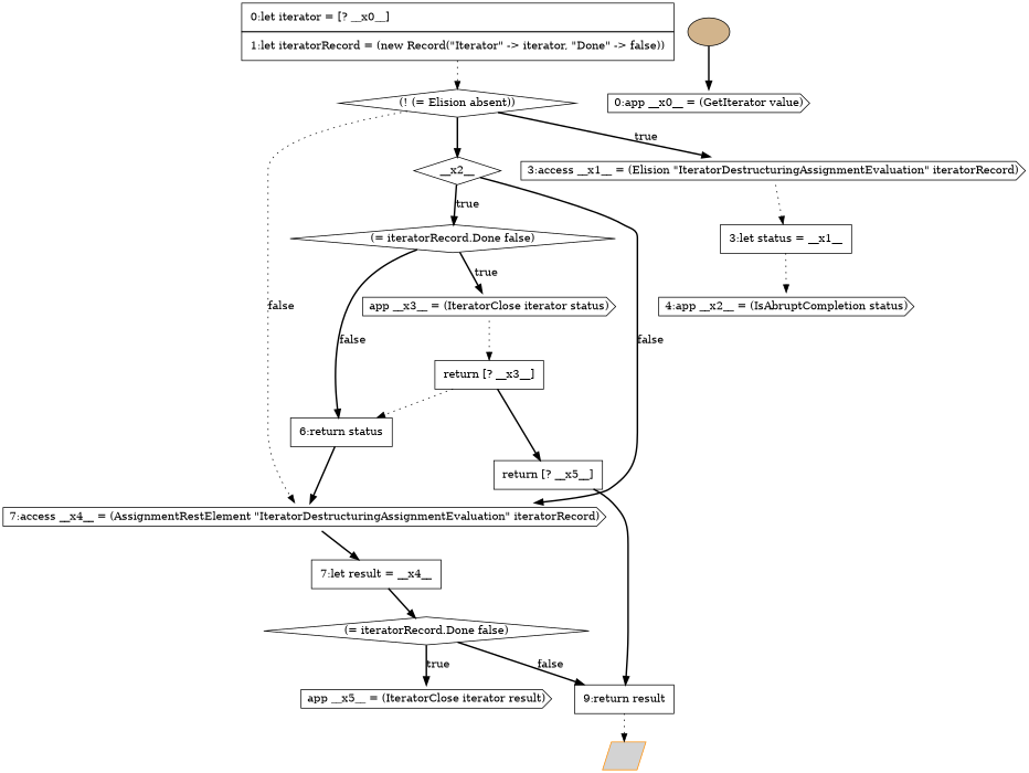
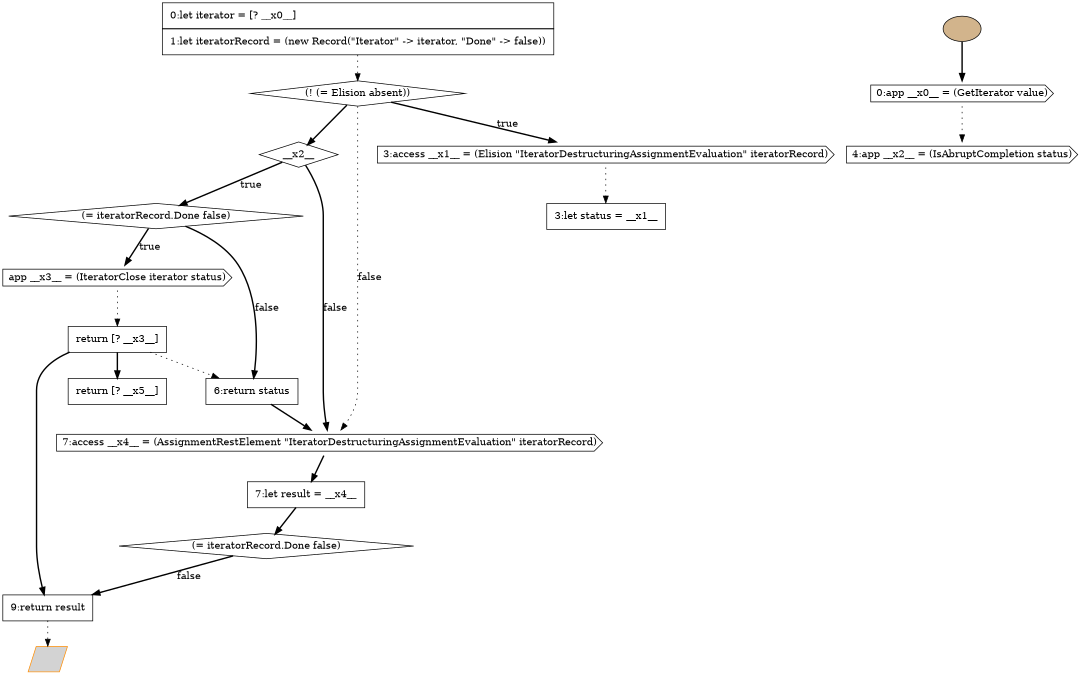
  digraph {
    node [color=black fillcolor=white shape=none style=filled]
    edge [color=black style=bold]
    n1 [label=<<font color="black">(= iteratorRecord.Done false)</font>> shape=diamond]
    n2 [label=<<font color="black">app __x3__ = (IteratorClose iterator status)</font>> shape=cds]
    n3 [label=<<font color="black">     <table border="0" cellborder="1" cellspacing="0" cellpadding="10">       <tr><td align="left">6:return status</td></tr>     </table>   </font>> margin=0]
    n4 [label=<<font color="black">     <table border="0" cellborder="1" cellspacing="0" cellpadding="10">       <tr><td align="left">return [? __x3__]</td></tr>     </table>   </font>> margin=0]
    n5 [label=<<font color="black">7:access __x4__ = (AssignmentRestElement &quot;IteratorDestructuringAssignmentEvaluation&quot; iteratorRecord)</font>> shape=cds]
    n6 [label=<<font color="black">     <table border="0" cellborder="1" cellspacing="0" cellpadding="10">       <tr><td align="left">0:let iterator = [? __x0__]</td></tr>       <tr><td align="left">1:let iteratorRecord = (new Record(&quot;Iterator&quot; -&gt; iterator, &quot;Done&quot; -&gt; false))</td></tr>     </table>   </font>> margin=0]
    n7 [label=<<font color="black">(! (= Elision absent))</font>> shape=diamond]
    n8 [label=<<font color="black">__x2__</font>> shape=diamond]
    n9 [label=<<font color="black">3:access __x1__ = (Elision &quot;IteratorDestructuringAssignmentEvaluation&quot; iteratorRecord)</font>> shape=cds]
    n10 [label=<<font color="black">     <table border="0" cellborder="1" cellspacing="0" cellpadding="10">       <tr><td align="left">return [? __x5__]</td></tr>     </table>   </font>> margin=0]
    n11 [label=<<font color="black">(= iteratorRecord.Done false)</font>> shape=diamond]
-   n12 [label=<<font color="black">app __x5__ = (IteratorClose iterator result)</font>> shape=cds]
    n13 [label=<<font color="black">     <table border="0" cellborder="1" cellspacing="0" cellpadding="10">       <tr><td align="left">9:return result</td></tr>     </table>   </font>> margin=0]
    n14 [color=darkorange fillcolor=lightgrey label=" " shape=parallelogram]
    n15 [label=<<font color="black">     <table border="0" cellborder="1" cellspacing="0" cellpadding="10">       <tr><td align="left">7:let result = __x4__</td></tr>     </table>   </font>> margin=0]
    n16 [label=<<font color="black">4:app __x2__ = (IsAbruptCompletion status)</font>> shape=cds]
    n17 [label=<<font color="black">     <table border="0" cellborder="1" cellspacing="0" cellpadding="10">       <tr><td align="left">3:let status = __x1__</td></tr>     </table>   </font>> margin=0]
    n18 [label=<<font color="black">0:app __x0__ = (GetIterator value)</font>> shape=cds]
    n19 [fillcolor=tan label=" " shape=ellipse]
    n1 -> n2 [label=<<font color="black">true</font>>]
    n1 -> n3 [label=<<font color="black">false</font>>]
    n2 -> n4 [style=dotted]
    n3 -> n5
    n4 -> n3 [style=dotted]
    n4 -> n10
    n5 -> n15
    n6 -> n7 [style=dotted]
    n7 -> n5 [label=<<font color="black">false</font>> style=dotted]
    n7 -> n8
    n7 -> n9 [label=<<font color="black">true</font>>]
    n8 -> n1 [label=<<font color="black">true</font>>]
    n8 -> n5 [label=<<font color="black">false</font>>]
    n9 -> n17 [style=dotted]
-   n10 -> n13
-   n11 -> n12 [label=<<font color="black">true</font>>]
+   n4 -> n13
    n11 -> n13 [label=<<font color="black">false</font>>]
    n13 -> n14 [style=dotted]
    n15 -> n11
-   n17 -> n16 [style=dotted]
+   n18 -> n16 [style=dotted]
    n19 -> n18
  }
